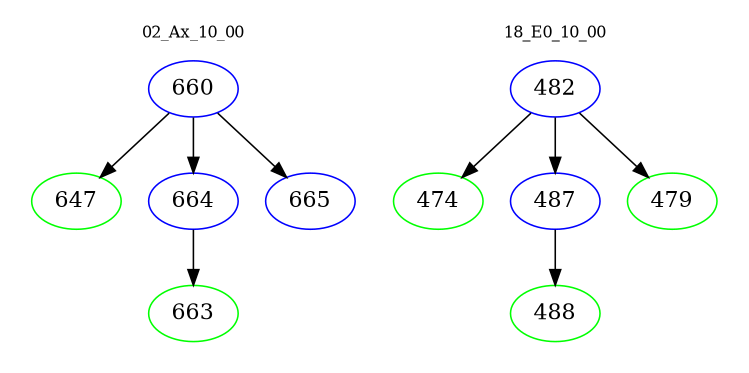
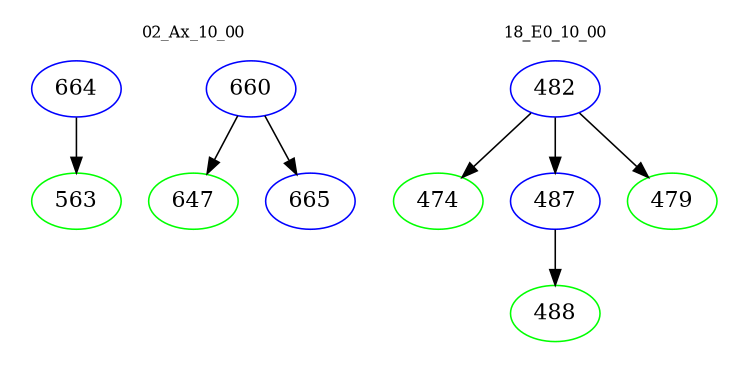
  digraph {
    node [color=blue]
    edge [color=black]
    n1 [label=660]
    n2 [color=green label=647]
    n3 [label=664]
    n4 [label=665]
-   n5 [color=green label=663]
+   n5 [color=green label=563]
    n6 [label=482]
    n7 [color=green label=474]
    n8 [label=487]
    n9 [color=green label=479]
    n10 [color=green label=488]
    subgraph cluster_1 {
      color=white
      fontsize=10
      label="02_Ax_10_00"
      n1
      n2
      n3
      n4
      n5
    }
    subgraph cluster_2 {
      color=white
      fontsize=10
      label="18_E0_10_00"
      n6
      n7
      n8
      n9
      n10
    }
    n1 -> n2
-   n1 -> n3
    n1 -> n4
    n3 -> n5
    n6 -> n7
    n6 -> n8
    n6 -> n9
    n8 -> n10
  }
